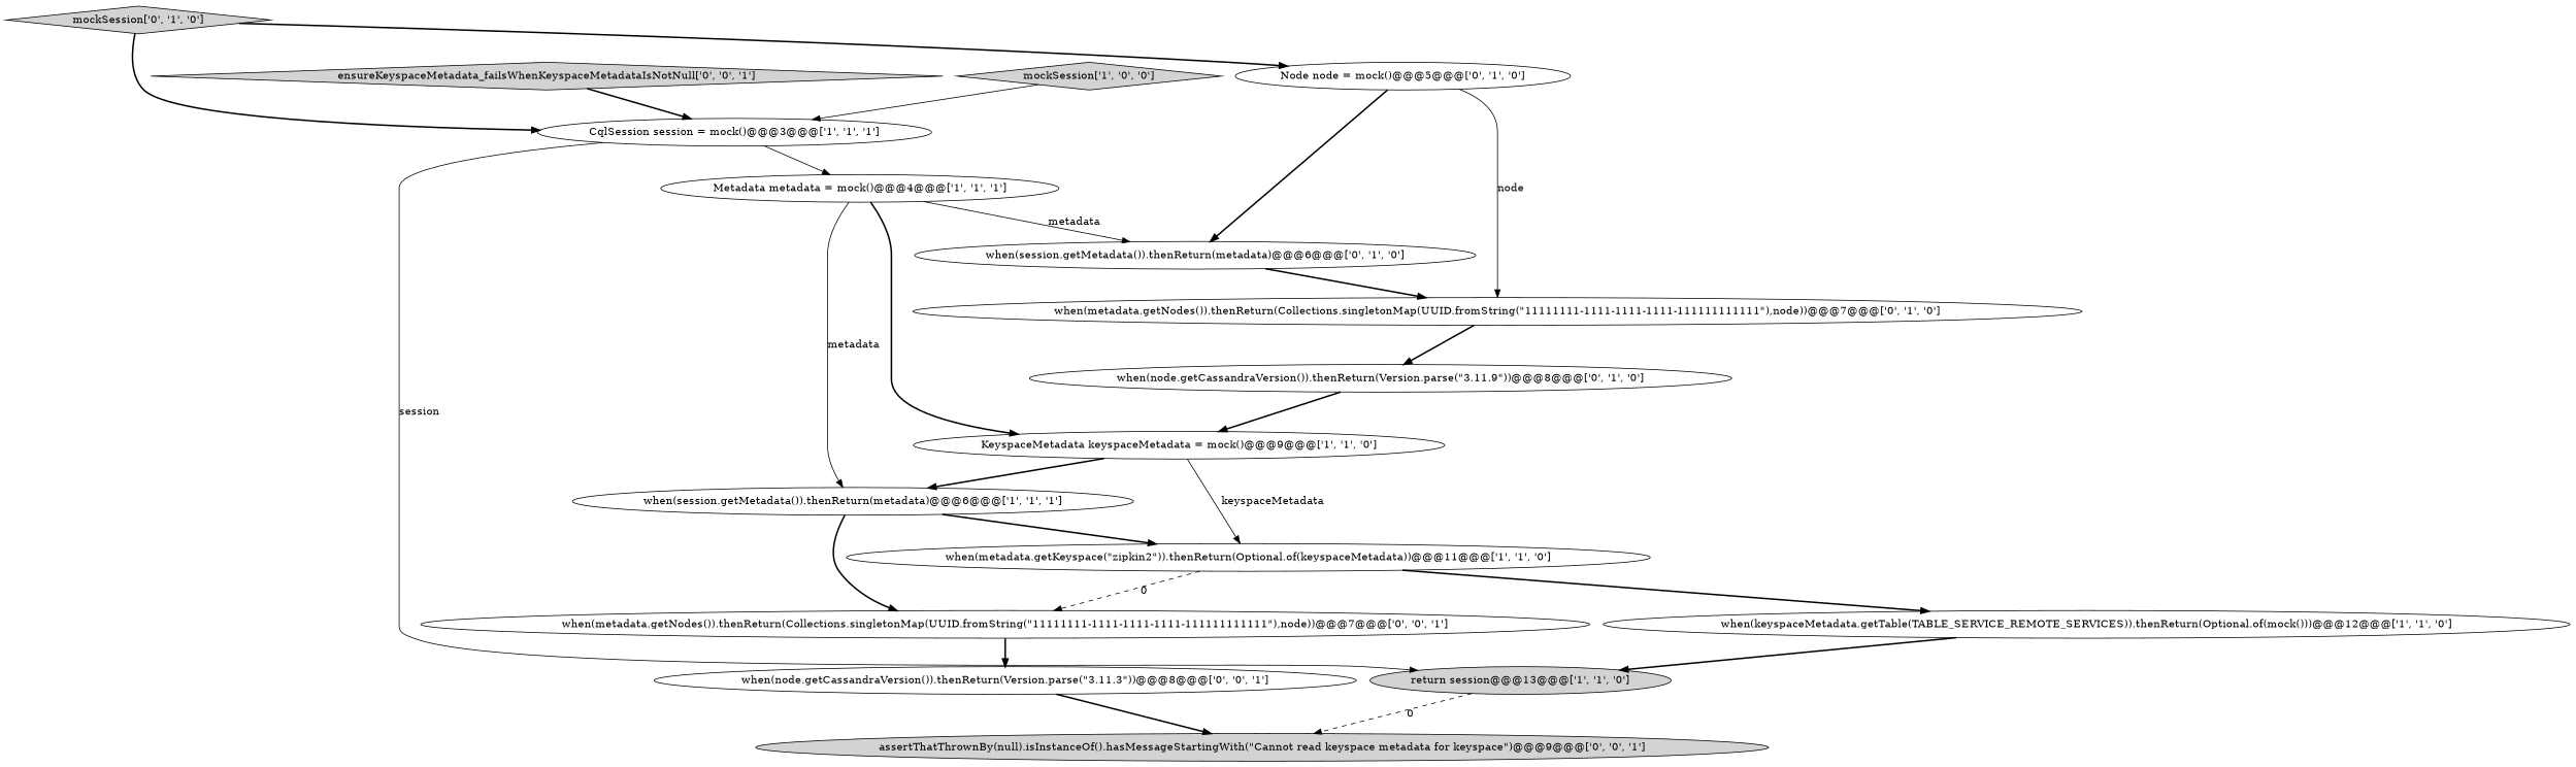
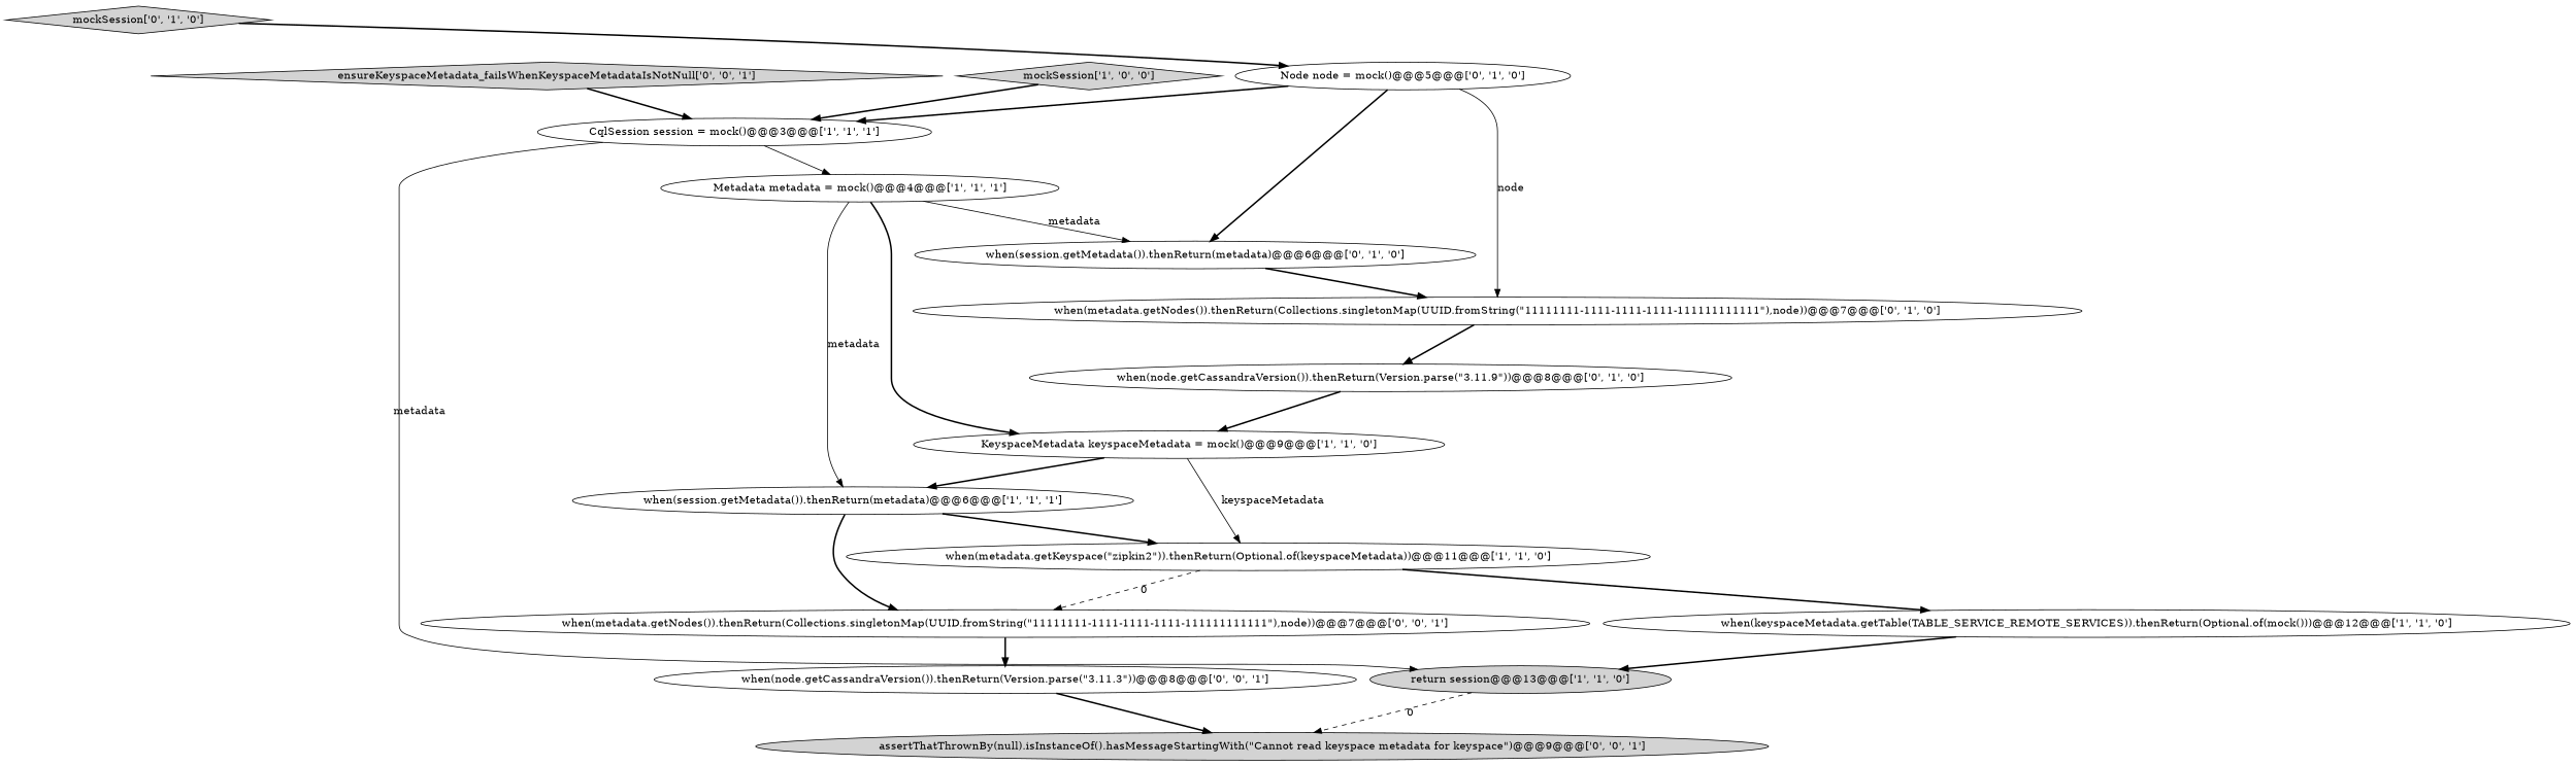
  digraph {
    node [fillcolor=white shape=ellipse style=filled]
    edge [style=bold]
    n1 [label="when(metadata.getNodes()).thenReturn(Collections.singletonMap(UUID.fromString(\"11111111-1111-1111-1111-111111111111\"),node))@@@7@@@['0', '1', '0']"]
    n2 [label="when(node.getCassandraVersion()).thenReturn(Version.parse(\"3.11.9\"))@@@8@@@['0', '1', '0']"]
    n3 [label="KeyspaceMetadata keyspaceMetadata = mock()@@@9@@@['1', '1', '0']"]
    n4 [fillcolor=lightgray label="mockSession['0', '1', '0']" shape=diamond]
    n5 [label="CqlSession session = mock()@@@3@@@['1', '1', '1']"]
    n6 [label="Node node = mock()@@@5@@@['0', '1', '0']"]
    n7 [label="Metadata metadata = mock()@@@4@@@['1', '1', '1']"]
    n8 [fillcolor=lightgray label="return session@@@13@@@['1', '1', '0']"]
    n9 [label="when(session.getMetadata()).thenReturn(metadata)@@@6@@@['1', '1', '1']"]
    n10 [label="when(session.getMetadata()).thenReturn(metadata)@@@6@@@['0', '1', '0']"]
    n11 [label="when(metadata.getNodes()).thenReturn(Collections.singletonMap(UUID.fromString(\"11111111-1111-1111-1111-111111111111\"),node))@@@7@@@['0', '0', '1']"]
    n12 [label="when(metadata.getKeyspace(\"zipkin2\")).thenReturn(Optional.of(keyspaceMetadata))@@@11@@@['1', '1', '0']"]
    n13 [label="when(node.getCassandraVersion()).thenReturn(Version.parse(\"3.11.3\"))@@@8@@@['0', '0', '1']"]
    n14 [label="when(keyspaceMetadata.getTable(TABLE_SERVICE_REMOTE_SERVICES)).thenReturn(Optional.of(mock()))@@@12@@@['1', '1', '0']"]
    n15 [fillcolor=lightgray label="assertThatThrownBy(null).isInstanceOf().hasMessageStartingWith(\"Cannot read keyspace metadata for keyspace\")@@@9@@@['0', '0', '1']"]
    n16 [fillcolor=lightgray label="ensureKeyspaceMetadata_failsWhenKeyspaceMetadataIsNotNull['0', '0', '1']" shape=diamond]
    n17 [fillcolor=lightgray label="mockSession['1', '0', '0']" shape=diamond]
    n1 -> n2
    n2 -> n3
    n3 -> n9
    n3 -> n12 [label=keyspaceMetadata style=solid]
-   n4 -> n5
+   n6 -> n5
    n4 -> n6
    n5 -> n7 [style=solid]
-   n5 -> n8 [label=session style=solid]
+   n5 -> n8 [label=metadata style=solid]
    n6 -> n1 [label="node" style=solid]
    n6 -> n10
    n7 -> n3
    n7 -> n9 [label=metadata style=solid]
    n7 -> n10 [label=metadata style=solid]
    n8 -> n15 [label=0 style=dashed]
    n9 -> n11
    n9 -> n12
    n10 -> n1
    n11 -> n13
    n12 -> n11 [label=0 style=dashed]
    n12 -> n14
    n13 -> n15
    n14 -> n8
    n16 -> n5
-   n17 -> n5 [style=solid]
+   n17 -> n5
  }
